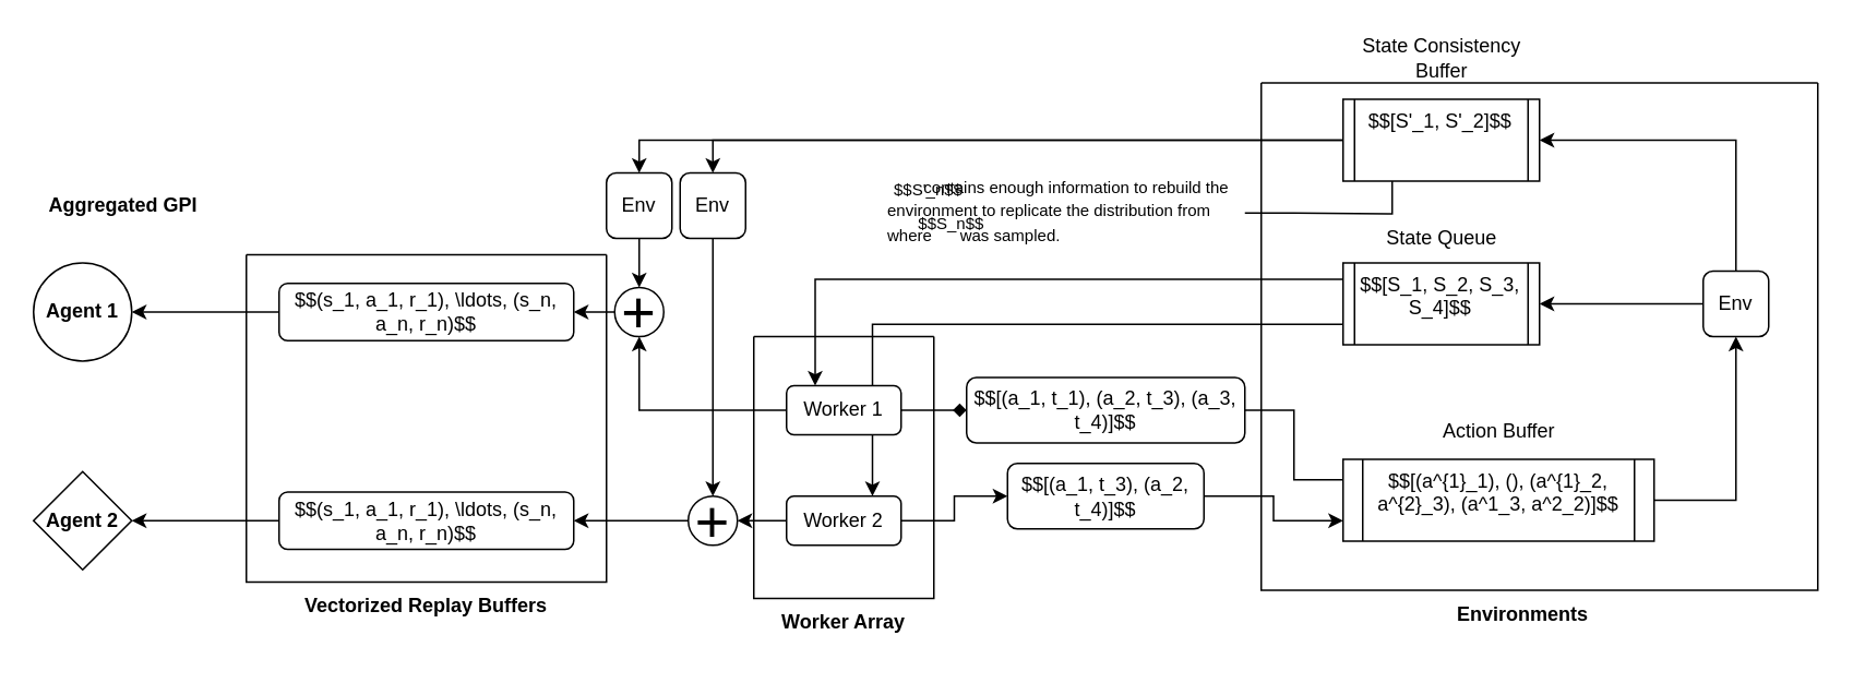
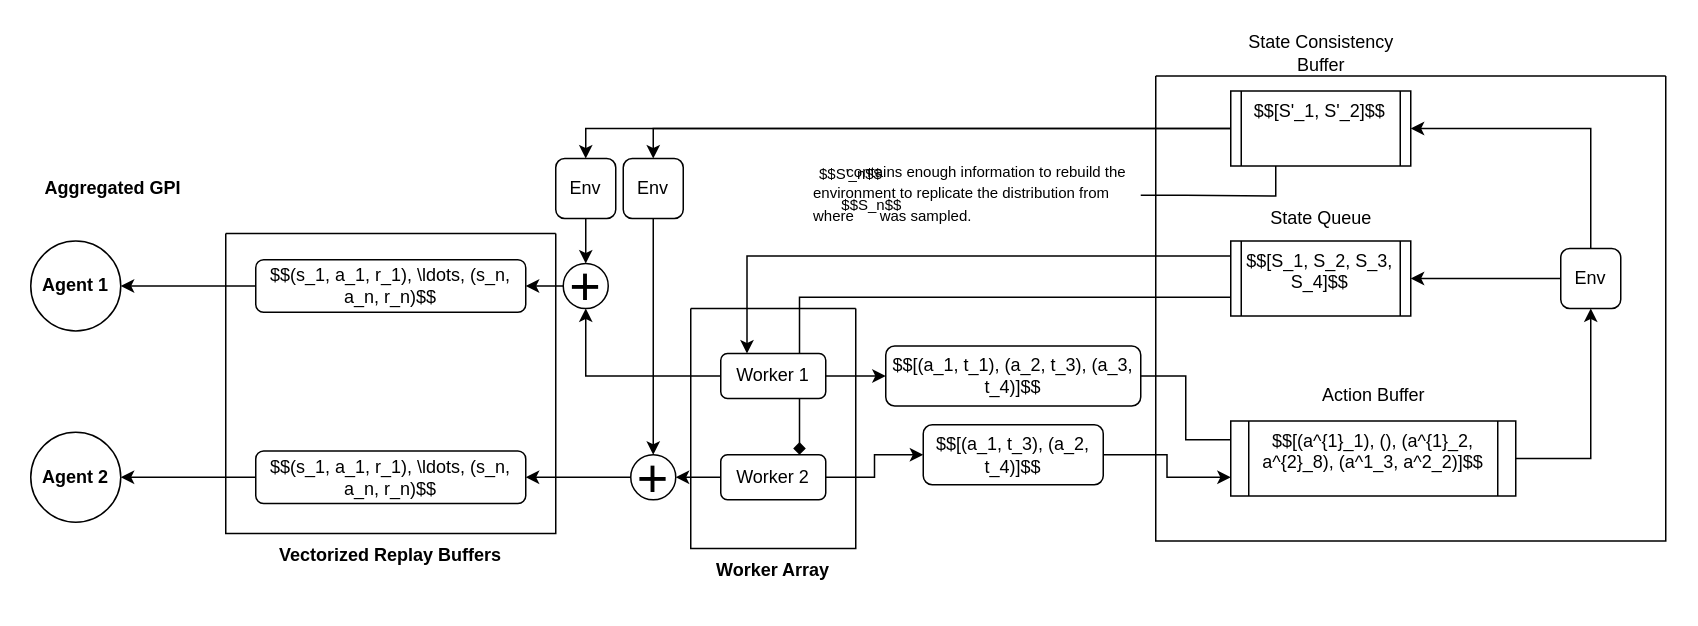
  <mxCell id="0" />
  <mxCell id="1" parent="0" />
  <mxCell id="2" style="edgeStyle=orthogonalEdgeStyle;rounded=0;orthogonalLoop=1;jettySize=auto;html=1;entryX=1;entryY=0.5;entryDx=0;entryDy=0;" parent="1" source="4" target="7" edge="1"><mxGeometry relative="1" as="geometry" /></mxCell>
  <mxCell id="3" style="edgeStyle=orthogonalEdgeStyle;rounded=0;orthogonalLoop=1;jettySize=auto;html=1;entryX=1;entryY=0.5;entryDx=0;entryDy=0;exitX=0.5;exitY=0;exitDx=0;exitDy=0;" parent="1" source="4" target="22" edge="1"><mxGeometry relative="1" as="geometry" /></mxCell>
  <mxCell id="4" value="Env" style="rounded=1;whiteSpace=wrap;html=1;" parent="1" vertex="1"><mxGeometry x="1040" y="165" width="40" height="40" as="geometry" /></mxCell>
  <mxCell id="5" style="edgeStyle=orthogonalEdgeStyle;rounded=0;orthogonalLoop=1;jettySize=auto;html=1;entryX=0.25;entryY=0;entryDx=0;entryDy=0;" parent="1" source="7" target="10" edge="1"><mxGeometry relative="1" as="geometry"><Array as="points"><mxPoint x="498" y="170" /><mxPoint x="498" y="235" /></Array></mxGeometry></mxCell>
- <mxCell id="6" style="edgeStyle=orthogonalEdgeStyle;rounded=0;orthogonalLoop=1;jettySize=auto;html=1;entryX=0.75;entryY=0;entryDx=0;entryDy=0;exitX=0;exitY=0.75;exitDx=0;exitDy=0;" parent="1" source="7" target="13" edge="1"><mxGeometry relative="1" as="geometry" /></mxCell>
+ <mxCell id="6" style="edgeStyle=orthogonalEdgeStyle;rounded=0;orthogonalLoop=1;jettySize=auto;html=1;entryX=0.75;entryY=0;entryDx=0;entryDy=0;exitX=0;exitY=0.75;exitDx=0;exitDy=0;endArrow=diamond;" parent="1" source="7" target="13" edge="1"><mxGeometry relative="1" as="geometry" /></mxCell>
  <mxCell id="7" value="$$[S_1, S_2, S_3, S_4]$$&lt;div&gt;&lt;br&gt;&lt;/div&gt;" style="shape=process;whiteSpace=wrap;html=1;backgroundOutline=1;size=0.062;labelPosition=center;verticalLabelPosition=middle;align=center;verticalAlign=top;" parent="1" vertex="1"><mxGeometry x="820" y="160" width="120" height="50" as="geometry" /></mxCell>
- <mxCell id="8" style="edgeStyle=orthogonalEdgeStyle;rounded=0;orthogonalLoop=1;jettySize=auto;html=1;entryX=0;entryY=0.5;entryDx=0;entryDy=0;endArrow=diamond;" parent="1" source="10" target="15" edge="1"><mxGeometry relative="1" as="geometry"><mxPoint x="660" y="240" as="targetPoint" /></mxGeometry></mxCell>
+ <mxCell id="8" style="edgeStyle=orthogonalEdgeStyle;rounded=0;orthogonalLoop=1;jettySize=auto;html=1;entryX=0;entryY=0.5;entryDx=0;entryDy=0;" parent="1" source="10" target="15" edge="1"><mxGeometry relative="1" as="geometry"><mxPoint x="660" y="240" as="targetPoint" /></mxGeometry></mxCell>
  <mxCell id="9" style="edgeStyle=orthogonalEdgeStyle;rounded=0;orthogonalLoop=1;jettySize=auto;html=1;entryX=0.5;entryY=1;entryDx=0;entryDy=0;" parent="1" source="10" target="30" edge="1"><mxGeometry relative="1" as="geometry"><Array as="points"><mxPoint x="390" y="250" /></Array></mxGeometry></mxCell>
  <mxCell id="10" value="Worker 1" style="rounded=1;whiteSpace=wrap;html=1;" parent="1" vertex="1"><mxGeometry x="480" y="235" width="70" height="30" as="geometry" /></mxCell>
  <mxCell id="11" style="edgeStyle=orthogonalEdgeStyle;rounded=0;orthogonalLoop=1;jettySize=auto;html=1;entryX=0;entryY=0.5;entryDx=0;entryDy=0;" parent="1" source="13" target="17" edge="1"><mxGeometry relative="1" as="geometry" /></mxCell>
  <mxCell id="12" style="edgeStyle=orthogonalEdgeStyle;rounded=0;orthogonalLoop=1;jettySize=auto;html=1;entryX=1;entryY=0.5;entryDx=0;entryDy=0;" parent="1" source="13" target="32" edge="1"><mxGeometry relative="1" as="geometry" /></mxCell>
  <mxCell id="13" value="Worker 2" style="rounded=1;whiteSpace=wrap;html=1;" parent="1" vertex="1"><mxGeometry x="480" y="302.5" width="70" height="30" as="geometry" /></mxCell>
  <mxCell id="14" style="edgeStyle=orthogonalEdgeStyle;rounded=0;orthogonalLoop=1;jettySize=auto;html=1;entryX=0;entryY=0.25;entryDx=0;entryDy=0;exitX=1;exitY=0.5;exitDx=0;exitDy=0;endArrow=none;" parent="1" source="15" target="19" edge="1"><mxGeometry relative="1" as="geometry"><Array as="points"><mxPoint x="790" y="250" /><mxPoint x="790" y="293" /><mxPoint x="820" y="293" /></Array></mxGeometry></mxCell>
  <mxCell id="15" value="$$[(a_1, t_1), (a_2, t_3), (a_3, t_4)]$$" style="rounded=1;whiteSpace=wrap;html=1;" parent="1" vertex="1"><mxGeometry x="590" y="230" width="170" height="40" as="geometry" /></mxCell>
  <mxCell id="16" style="edgeStyle=orthogonalEdgeStyle;rounded=0;orthogonalLoop=1;jettySize=auto;html=1;entryX=0;entryY=0.75;entryDx=0;entryDy=0;" parent="1" source="17" target="19" edge="1"><mxGeometry relative="1" as="geometry" /></mxCell>
  <mxCell id="17" value="$$[(a_1, t_3), (a_2, t_4)]$$" style="rounded=1;whiteSpace=wrap;html=1;" parent="1" vertex="1"><mxGeometry x="615" y="282.5" width="120" height="40" as="geometry" /></mxCell>
  <mxCell id="18" style="edgeStyle=orthogonalEdgeStyle;rounded=0;orthogonalLoop=1;jettySize=auto;html=1;entryX=0.5;entryY=1;entryDx=0;entryDy=0;" parent="1" source="19" target="4" edge="1"><mxGeometry relative="1" as="geometry" /></mxCell>
- <mxCell id="19" value="$$[(a^{1}_1), (), (a^{1}_2, a^{2}_3), (a^1_3, a^2_2)]$$&lt;div&gt;&lt;br&gt;&lt;/div&gt;" style="shape=process;whiteSpace=wrap;html=1;backgroundOutline=1;size=0.062;labelPosition=center;verticalLabelPosition=middle;align=center;verticalAlign=top;" parent="1" vertex="1"><mxGeometry x="820" y="280" width="190" height="50" as="geometry" /></mxCell>
+ <mxCell id="19" value="$$[(a^{1}_1), (), (a^{1}_2, a^{2}_8), (a^1_3, a^2_2)]$$&lt;div&gt;&lt;br&gt;&lt;/div&gt;" style="shape=process;whiteSpace=wrap;html=1;backgroundOutline=1;size=0.062;labelPosition=center;verticalLabelPosition=middle;align=center;verticalAlign=top;" parent="1" vertex="1"><mxGeometry x="820" y="280" width="190" height="50" as="geometry" /></mxCell>
  <mxCell id="20" style="edgeStyle=orthogonalEdgeStyle;rounded=0;orthogonalLoop=1;jettySize=auto;html=1;entryX=0.5;entryY=0;entryDx=0;entryDy=0;" parent="1" source="22" target="28" edge="1"><mxGeometry relative="1" as="geometry"><mxPoint x="620" y="85" as="targetPoint" /><Array as="points"><mxPoint x="390" y="85" /></Array></mxGeometry></mxCell>
  <mxCell id="21" style="edgeStyle=orthogonalEdgeStyle;rounded=0;orthogonalLoop=1;jettySize=auto;html=1;entryX=0.5;entryY=0;entryDx=0;entryDy=0;" parent="1" source="22" target="36" edge="1"><mxGeometry relative="1" as="geometry" /></mxCell>
  <mxCell id="22" value="$$[S'_1, S'_2]$$&lt;div&gt;&lt;br&gt;&lt;/div&gt;" style="shape=process;whiteSpace=wrap;html=1;backgroundOutline=1;size=0.062;labelPosition=center;verticalLabelPosition=middle;align=center;verticalAlign=top;" parent="1" vertex="1"><mxGeometry x="820" y="60" width="120" height="50" as="geometry" /></mxCell>
  <mxCell id="23" value="State Consistency&lt;div&gt;Buffer&lt;/div&gt;" style="text;html=1;align=center;verticalAlign=middle;whiteSpace=wrap;rounded=0;" parent="1" vertex="1"><mxGeometry x="827.5" y="20" width="105" height="30" as="geometry" /></mxCell>
  <mxCell id="24" value="" style="edgeStyle=orthogonalEdgeStyle;rounded=0;orthogonalLoop=1;jettySize=auto;html=1;entryX=0.25;entryY=1;entryDx=0;entryDy=0;endArrow=none;startFill=0;" parent="1" source="50" target="22" edge="1"><mxGeometry relative="1" as="geometry" /></mxCell>
  <mxCell id="25" style="edgeStyle=orthogonalEdgeStyle;rounded=0;orthogonalLoop=1;jettySize=auto;html=1;entryX=1;entryY=0.5;entryDx=0;entryDy=0;" parent="1" source="26" target="46" edge="1"><mxGeometry relative="1" as="geometry" /></mxCell>
  <mxCell id="26" value="$$(s_1, a_1, r_1), \ldots, (s_n, a_n, r_n)$$" style="rounded=1;whiteSpace=wrap;html=1;" parent="1" vertex="1"><mxGeometry x="170" y="172.5" width="180" height="35" as="geometry" /></mxCell>
  <mxCell id="27" style="edgeStyle=orthogonalEdgeStyle;rounded=0;orthogonalLoop=1;jettySize=auto;html=1;entryX=0.5;entryY=0;entryDx=0;entryDy=0;" parent="1" source="28" target="30" edge="1"><mxGeometry relative="1" as="geometry" /></mxCell>
  <mxCell id="28" value="Env" style="rounded=1;whiteSpace=wrap;html=1;" parent="1" vertex="1"><mxGeometry x="370" y="105" width="40" height="40" as="geometry" /></mxCell>
  <mxCell id="29" style="edgeStyle=orthogonalEdgeStyle;rounded=0;orthogonalLoop=1;jettySize=auto;html=1;entryX=1;entryY=0.5;entryDx=0;entryDy=0;" parent="1" source="30" target="26" edge="1"><mxGeometry relative="1" as="geometry" /></mxCell>
  <mxCell id="30" value="&lt;font style=&quot;font-size: 36px;&quot;&gt;+&lt;/font&gt;" style="ellipse;whiteSpace=wrap;html=1;aspect=fixed;" parent="1" vertex="1"><mxGeometry x="375" y="175" width="30" height="30" as="geometry" /></mxCell>
  <mxCell id="31" style="edgeStyle=orthogonalEdgeStyle;rounded=0;orthogonalLoop=1;jettySize=auto;html=1;entryX=1;entryY=0.5;entryDx=0;entryDy=0;" parent="1" source="32" target="34" edge="1"><mxGeometry relative="1" as="geometry" /></mxCell>
  <mxCell id="32" value="&lt;font style=&quot;font-size: 36px;&quot;&gt;+&lt;/font&gt;" style="ellipse;whiteSpace=wrap;html=1;aspect=fixed;" parent="1" vertex="1"><mxGeometry x="420" y="302.5" width="30" height="30" as="geometry" /></mxCell>
  <mxCell id="33" style="edgeStyle=orthogonalEdgeStyle;rounded=0;orthogonalLoop=1;jettySize=auto;html=1;entryX=1;entryY=0.5;entryDx=0;entryDy=0;" parent="1" source="34" target="47" edge="1"><mxGeometry relative="1" as="geometry" /></mxCell>
  <mxCell id="34" value="$$(s_1, a_1, r_1), \ldots, (s_n, a_n, r_n)$$" style="rounded=1;whiteSpace=wrap;html=1;" parent="1" vertex="1"><mxGeometry x="170" y="300" width="180" height="35" as="geometry" /></mxCell>
  <mxCell id="35" style="edgeStyle=orthogonalEdgeStyle;rounded=0;orthogonalLoop=1;jettySize=auto;html=1;entryX=0.5;entryY=0;entryDx=0;entryDy=0;" parent="1" source="36" target="32" edge="1"><mxGeometry relative="1" as="geometry" /></mxCell>
  <mxCell id="36" value="Env" style="rounded=1;whiteSpace=wrap;html=1;" parent="1" vertex="1"><mxGeometry x="415" y="105" width="40" height="40" as="geometry" /></mxCell>
  <mxCell id="37" value="" style="swimlane;startSize=0;" parent="1" vertex="1"><mxGeometry x="770" y="50" width="340" height="310" as="geometry" /></mxCell>
  <mxCell id="38" value="Action Buffer" style="text;html=1;align=center;verticalAlign=middle;whiteSpace=wrap;rounded=0;" parent="37" vertex="1"><mxGeometry x="102.5" y="197.5" width="85" height="30" as="geometry" /></mxCell>
  <mxCell id="39" value="State Queue" style="text;html=1;align=center;verticalAlign=middle;whiteSpace=wrap;rounded=0;" parent="37" vertex="1"><mxGeometry x="67.5" y="80" width="85" height="30" as="geometry" /></mxCell>
- <mxCell id="40" value="&lt;b&gt;Environments&lt;/b&gt;" style="text;html=1;align=center;verticalAlign=middle;whiteSpace=wrap;rounded=0;" parent="1" vertex="1"><mxGeometry x="810" y="360" width="240" height="30" as="geometry" /></mxCell>
  <mxCell id="41" value="" style="swimlane;startSize=0;" parent="1" vertex="1"><mxGeometry x="460" y="205" width="110" height="160" as="geometry" /></mxCell>
  <mxCell id="42" value="&lt;span style=&quot;font-weight: 700; text-wrap-mode: nowrap;&quot;&gt;Worker Array&lt;/span&gt;" style="text;html=1;align=center;verticalAlign=middle;whiteSpace=wrap;rounded=0;" parent="1" vertex="1"><mxGeometry x="470" y="365" width="90" height="30" as="geometry" /></mxCell>
  <mxCell id="43" value="" style="swimlane;startSize=0;" parent="1" vertex="1"><mxGeometry x="150" y="155" width="220" height="200" as="geometry" /></mxCell>
  <mxCell id="44" style="edgeStyle=orthogonalEdgeStyle;rounded=0;orthogonalLoop=1;jettySize=auto;html=1;exitX=0.5;exitY=1;exitDx=0;exitDy=0;" parent="1" source="34" target="34" edge="1"><mxGeometry relative="1" as="geometry" /></mxCell>
  <mxCell id="45" value="&lt;span style=&quot;text-wrap-mode: nowrap;&quot;&gt;&lt;b&gt;Vectorized Replay Buffers&lt;/b&gt;&lt;/span&gt;" style="text;html=1;align=center;verticalAlign=middle;whiteSpace=wrap;rounded=0;" parent="1" vertex="1"><mxGeometry x="180" y="355" width="160" height="30" as="geometry" /></mxCell>
  <mxCell id="46" value="Agent 1" style="ellipse;whiteSpace=wrap;html=1;aspect=fixed;fontStyle=1" parent="1" vertex="1"><mxGeometry x="20" y="160" width="60" height="60" as="geometry" /></mxCell>
- <mxCell id="47" value="Agent 2" style="rhombus;whiteSpace=wrap;html=1;aspect=fixed;fontStyle=1;" parent="1" vertex="1"><mxGeometry x="20" y="287.5" width="60" height="60" as="geometry" /></mxCell>
+ <mxCell id="47" value="Agent 2" style="ellipse;whiteSpace=wrap;html=1;aspect=fixed;fontStyle=1" parent="1" vertex="1"><mxGeometry x="20" y="287.5" width="60" height="60" as="geometry" /></mxCell>
  <mxCell id="48" value="Aggregated GPI" style="text;html=1;align=center;verticalAlign=middle;whiteSpace=wrap;rounded=0;fontStyle=1" parent="1" vertex="1"><mxGeometry x="20" y="117.5" width="110" height="15" as="geometry" /></mxCell>
  <mxCell id="49" value="" style="group" parent="1" vertex="1" connectable="0"><mxGeometry x="540" y="100" width="220" height="59" as="geometry" /></mxCell>
  <mxCell id="50" value="&lt;span style=&quot;font-size: x-small; background-color: transparent; color: light-dark(rgb(0, 0, 0), rgb(255, 255, 255));&quot;&gt;&lt;span style=&quot;white-space: pre;&quot;&gt;&#09;&lt;/span&gt;contains enough information to rebuild the environment to replicate the distribution from where&lt;/span&gt;&lt;span style=&quot;font-size: x-small; background-color: transparent; color: light-dark(rgb(0, 0, 0), rgb(255, 255, 255));&quot;&gt;&amp;nbsp;&lt;span style=&quot;white-space: pre;&quot;&gt;&#09;&lt;/span&gt;&lt;/span&gt;&lt;span style=&quot;font-size: x-small; background-color: transparent; color: light-dark(rgb(0, 0, 0), rgb(255, 255, 255));&quot;&gt;was sampled.&lt;/span&gt;" style="text;html=1;whiteSpace=wrap;overflow=hidden;rounded=0;" parent="49" vertex="1"><mxGeometry width="220" height="59" as="geometry" /></mxCell>
  <mxCell id="51" value="&lt;span style=&quot;font-size: x-small;&quot;&gt;$$S'_n$$&lt;/span&gt;" style="text;html=1;align=left;verticalAlign=middle;whiteSpace=wrap;rounded=0;" parent="49" vertex="1"><mxGeometry x="4" width="20" height="29" as="geometry" /></mxCell>
  <mxCell id="52" value="&lt;span style=&quot;color: light-dark(rgb(0, 0, 0), rgb(255, 255, 255)); text-align: left; background-color: transparent; font-size: x-small;&quot;&gt;&amp;nbsp;&lt;/span&gt;&lt;span style=&quot;color: light-dark(rgb(0, 0, 0), rgb(255, 255, 255)); text-align: left; background-color: transparent; font-size: x-small;&quot;&gt;$$S_n$$&lt;/span&gt;" style="text;html=1;align=center;verticalAlign=middle;whiteSpace=wrap;rounded=0;" parent="49" vertex="1"><mxGeometry x="27" y="31" width="25" height="10" as="geometry" /></mxCell>
